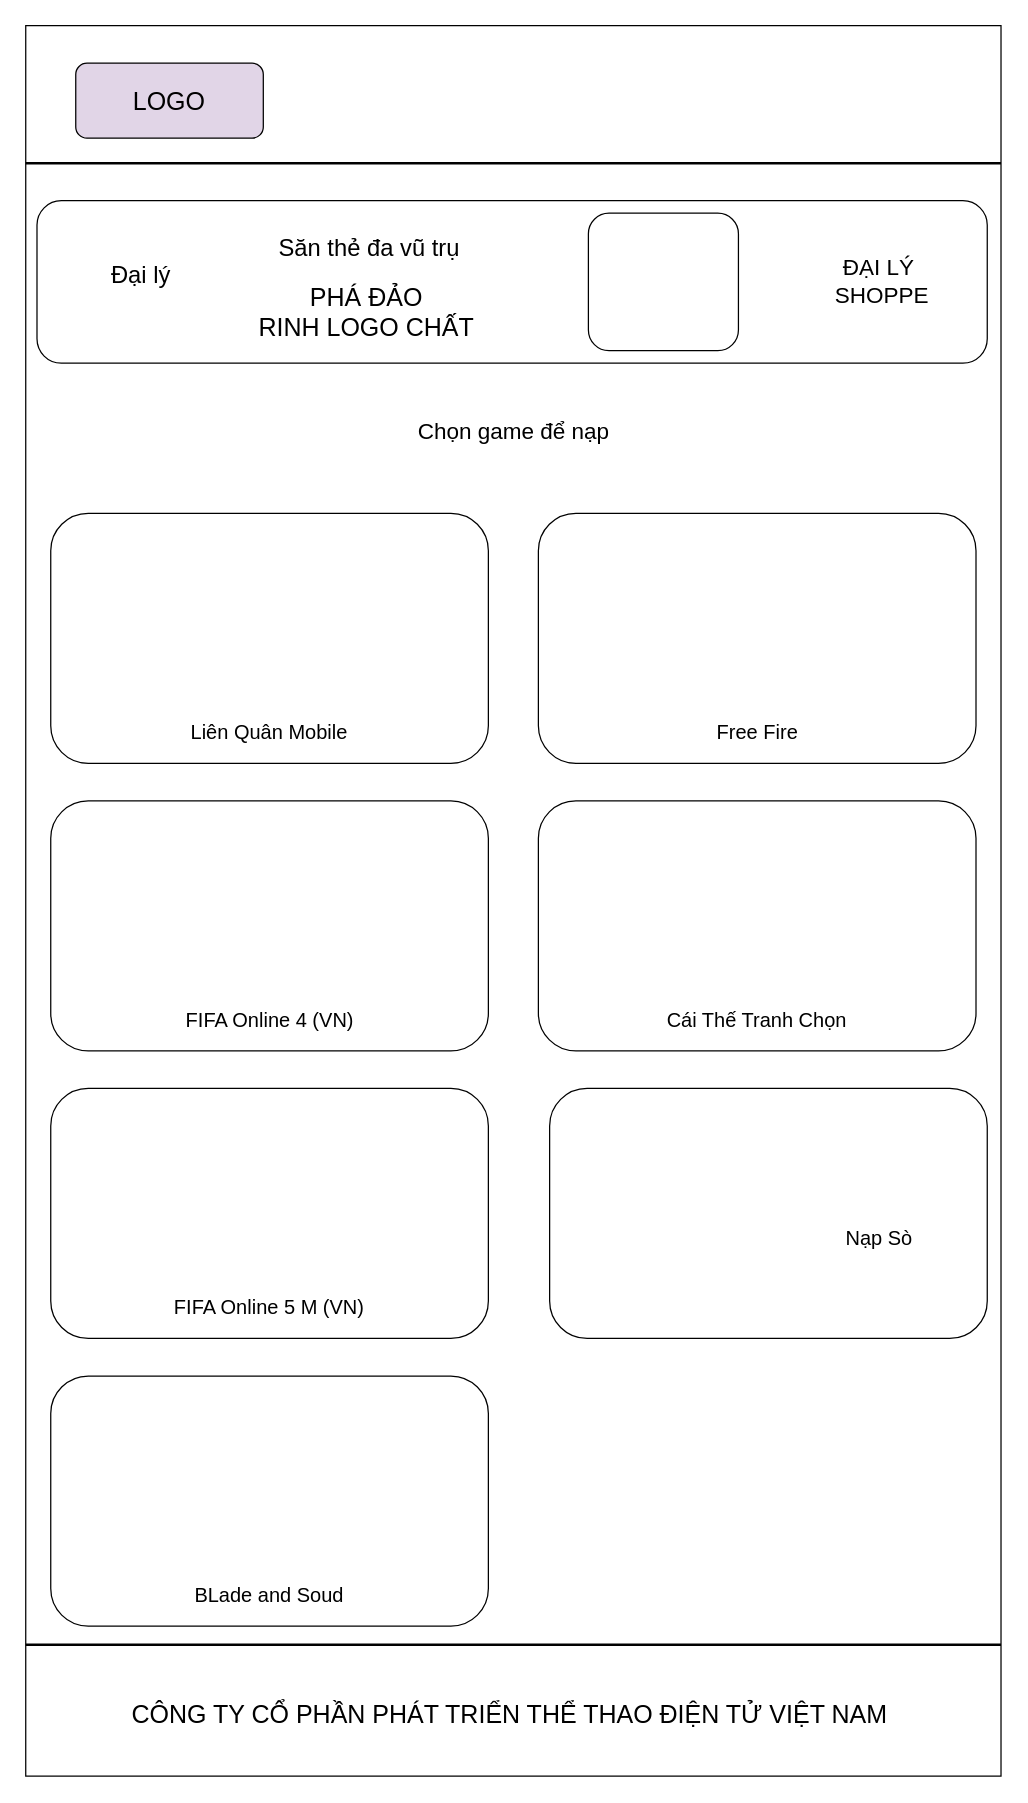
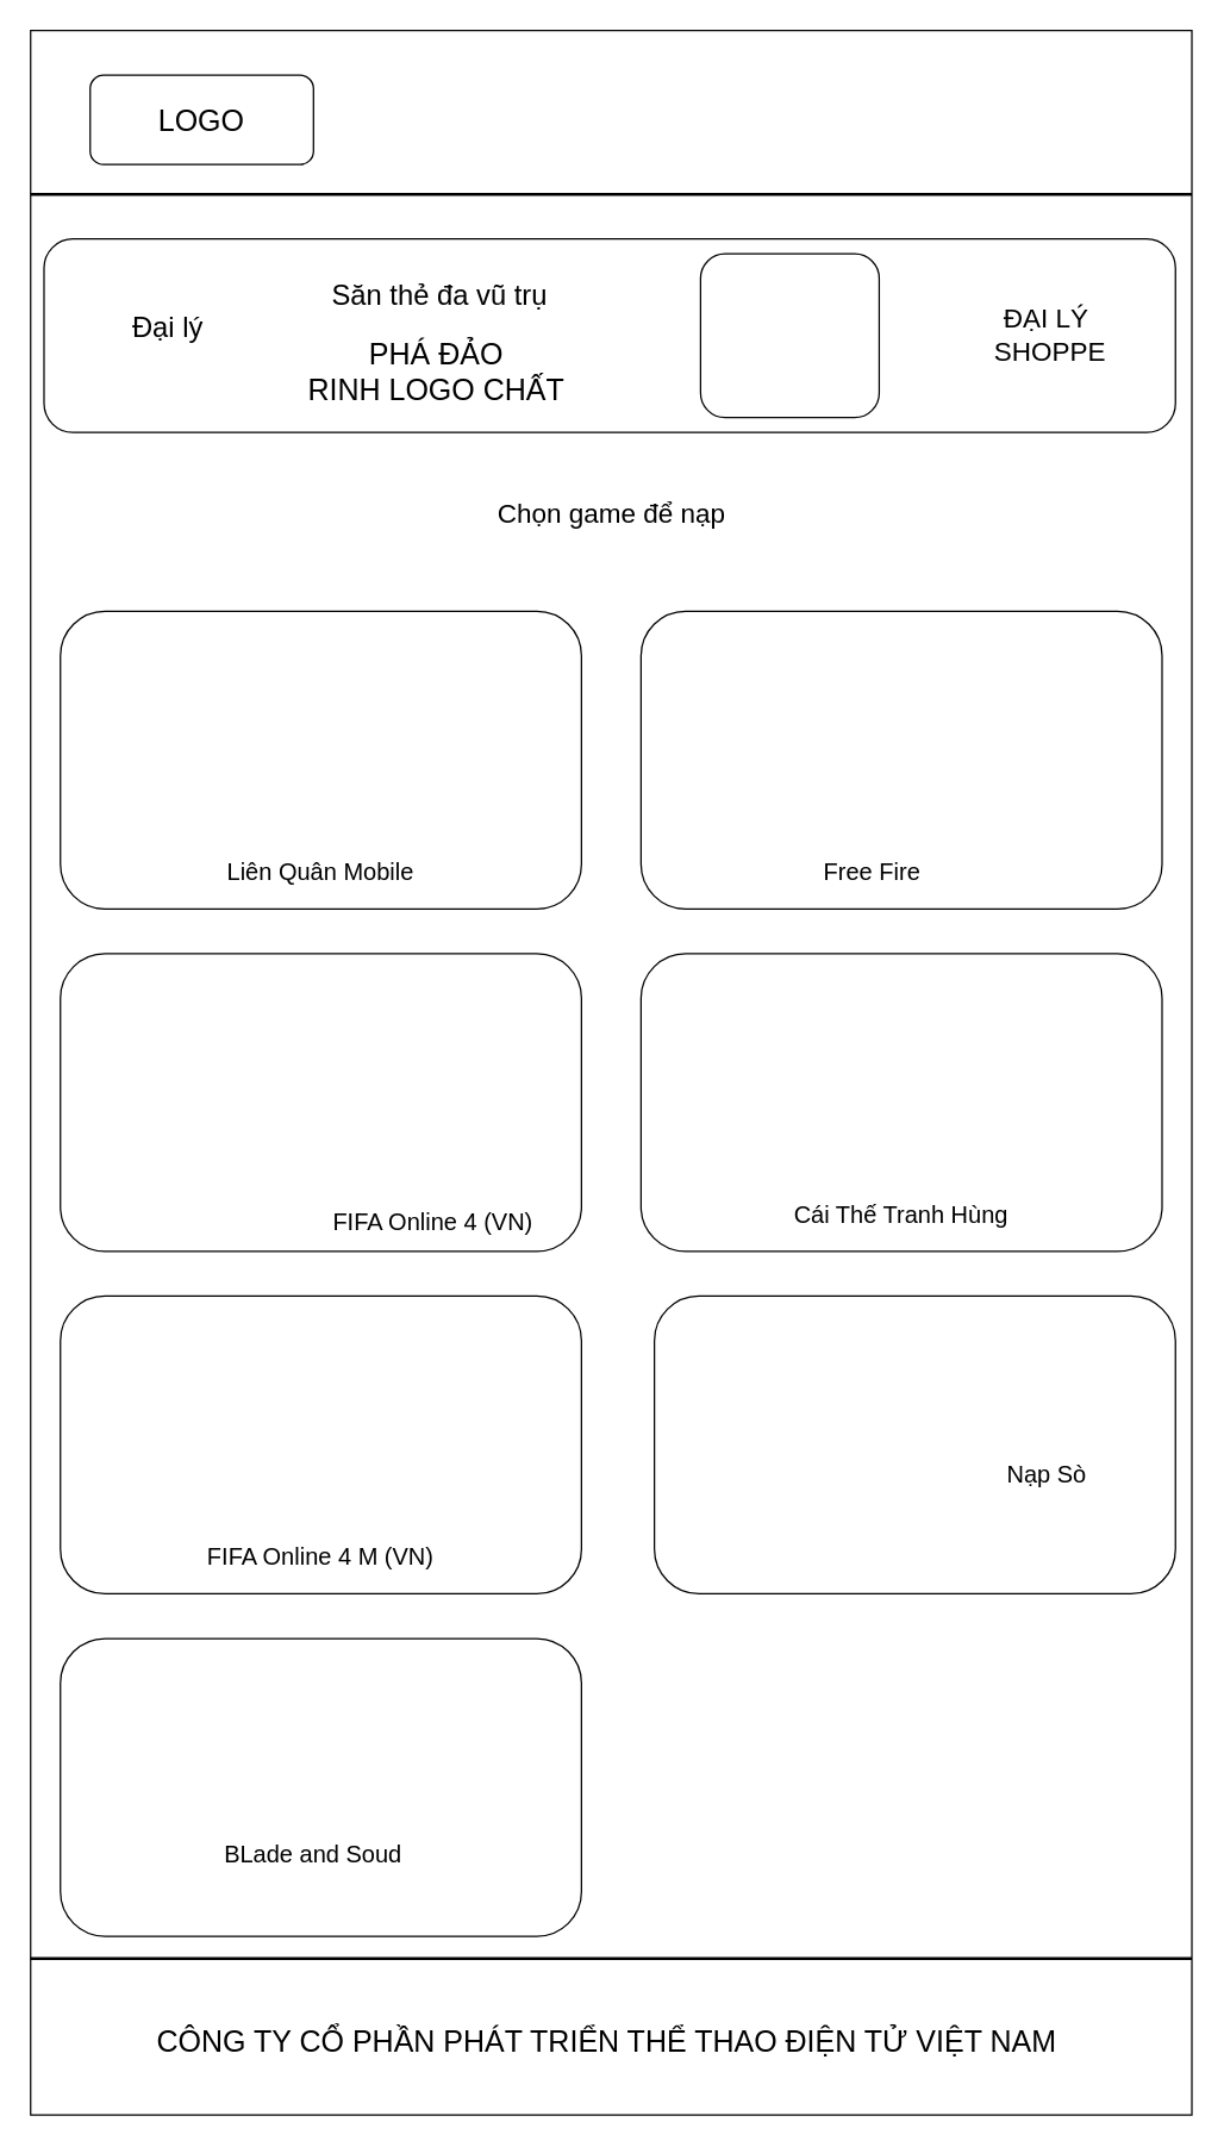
  <mxCell id="0" />
  <mxCell id="1" parent="0" />
  <mxCell id="2" value="" style="rounded=0;whiteSpace=wrap;html=1;" vertex="1" parent="1"><mxGeometry x="20" y="20" width="780" height="1400" as="geometry" /></mxCell>
- <mxCell id="3" value="&lt;font style=&quot;font-size: 20px;&quot;&gt;LOGO&lt;/font&gt;" style="rounded=1;whiteSpace=wrap;html=1;fillColor=#e1d5e7;" vertex="1" parent="1"><mxGeometry x="60" y="50" width="150" height="60" as="geometry" /></mxCell>
+ <mxCell id="3" value="&lt;font style=&quot;font-size: 20px;&quot;&gt;LOGO&lt;/font&gt;" style="rounded=1;whiteSpace=wrap;html=1;" vertex="1" parent="1"><mxGeometry x="60" y="50" width="150" height="60" as="geometry" /></mxCell>
  <mxCell id="4" value="" style="shape=image;html=1;verticalAlign=top;verticalLabelPosition=bottom;labelBackgroundColor=#ffffff;imageAspect=0;aspect=fixed;image=https://cdn1.iconfinder.com/data/icons/ionicons-fill-vol-2/512/menu-128.png" vertex="1" parent="1"><mxGeometry x="740" y="50" width="50" height="50" as="geometry" /></mxCell>
  <mxCell id="5" value="" style="line;strokeWidth=2;html=1;" vertex="1" parent="1"><mxGeometry x="20" y="120" width="780" height="20" as="geometry" /></mxCell>
  <mxCell id="6" value="" style="rounded=1;whiteSpace=wrap;html=1;" vertex="1" parent="1"><mxGeometry x="29" y="160" width="760" height="130" as="geometry" /></mxCell>
  <mxCell id="7" value="&lt;font style=&quot;font-size: 19px;&quot;&gt;Đại lý&amp;nbsp;&lt;/font&gt;" style="text;strokeColor=none;align=center;fillColor=none;html=1;verticalAlign=middle;whiteSpace=wrap;rounded=0;" vertex="1" parent="1"><mxGeometry x="80" y="202.5" width="70" height="35" as="geometry" /></mxCell>
  <mxCell id="8" value="&lt;font style=&quot;font-size: 19px;&quot;&gt;Săn thẻ đa vũ trụ&lt;/font&gt;" style="text;strokeColor=none;align=center;fillColor=none;html=1;verticalAlign=middle;whiteSpace=wrap;rounded=0;" vertex="1" parent="1"><mxGeometry x="200" y="180" width="190" height="37.5" as="geometry" /></mxCell>
  <mxCell id="9" value="&lt;font style=&quot;font-size: 20px;&quot;&gt;PHÁ ĐẢO&amp;nbsp;&lt;br&gt;RINH LOGO CHẤT&amp;nbsp;&lt;/font&gt;" style="text;strokeColor=none;align=center;fillColor=none;html=1;verticalAlign=middle;whiteSpace=wrap;rounded=0;" vertex="1" parent="1"><mxGeometry x="177.5" y="217.5" width="235" height="62.5" as="geometry" /></mxCell>
  <mxCell id="10" value="" style="rounded=1;whiteSpace=wrap;html=1;" vertex="1" parent="1"><mxGeometry x="470" y="170" width="120" height="110" as="geometry" /></mxCell>
  <mxCell id="11" value="&lt;font style=&quot;font-size: 18px;&quot;&gt;ĐẠI LÝ&amp;nbsp;&lt;br&gt;SHOPPE&lt;/font&gt;" style="text;strokeColor=none;align=center;fillColor=none;html=1;verticalAlign=middle;whiteSpace=wrap;rounded=0;" vertex="1" parent="1"><mxGeometry x="650" y="196.25" width="110" height="57.5" as="geometry" /></mxCell>
  <mxCell id="12" value="&lt;font style=&quot;font-size: 18px;&quot;&gt;Chọn game để nạp&lt;/font&gt;" style="text;strokeColor=none;align=center;fillColor=none;html=1;verticalAlign=middle;whiteSpace=wrap;rounded=0;" vertex="1" parent="1"><mxGeometry x="314.5" y="330" width="191" height="30" as="geometry" /></mxCell>
  <mxCell id="13" value="" style="rounded=1;whiteSpace=wrap;html=1;" vertex="1" parent="1"><mxGeometry x="40" y="410" width="350" height="200" as="geometry" /></mxCell>
  <mxCell id="14" value="" style="rounded=1;whiteSpace=wrap;html=1;" vertex="1" parent="1"><mxGeometry x="430" y="410" width="350" height="200" as="geometry" /></mxCell>
  <mxCell id="15" value="" style="rounded=1;whiteSpace=wrap;html=1;" vertex="1" parent="1"><mxGeometry x="430" y="640" width="350" height="200" as="geometry" /></mxCell>
  <mxCell id="16" value="" style="rounded=1;whiteSpace=wrap;html=1;" vertex="1" parent="1"><mxGeometry x="40" y="640" width="350" height="200" as="geometry" /></mxCell>
  <mxCell id="17" value="" style="rounded=1;whiteSpace=wrap;html=1;" vertex="1" parent="1"><mxGeometry x="40" y="870" width="350" height="200" as="geometry" /></mxCell>
  <mxCell id="18" value="" style="rounded=1;whiteSpace=wrap;html=1;" vertex="1" parent="1"><mxGeometry x="439" y="870" width="350" height="200" as="geometry" /></mxCell>
  <mxCell id="19" value="" style="rounded=1;whiteSpace=wrap;html=1;" vertex="1" parent="1"><mxGeometry x="40" y="1100" width="350" height="200" as="geometry" /></mxCell>
  <mxCell id="20" value="&lt;font style=&quot;font-size: 16px;&quot;&gt;Liên Quân Mobile&lt;/font&gt;" style="text;strokeColor=none;align=center;fillColor=none;html=1;verticalAlign=middle;whiteSpace=wrap;rounded=0;" vertex="1" parent="1"><mxGeometry x="130" y="570" width="170" height="30" as="geometry" /></mxCell>
- <mxCell id="21" value="&lt;font style=&quot;font-size: 16px;&quot;&gt;Free Fire&lt;/font&gt;" style="text;strokeColor=none;align=center;fillColor=none;html=1;verticalAlign=middle;whiteSpace=wrap;rounded=0;" vertex="1" parent="1"><mxGeometry x="547.5" y="570" width="115" height="30" as="geometry" /></mxCell>
- <mxCell id="22" value="&lt;font style=&quot;font-size: 16px;&quot;&gt;FIFA Online 4 (VN)&lt;/font&gt;" style="text;strokeColor=none;align=center;fillColor=none;html=1;verticalAlign=middle;whiteSpace=wrap;rounded=0;" vertex="1" parent="1"><mxGeometry x="122.5" y="800" width="185" height="30" as="geometry" /></mxCell>
- <mxCell id="23" value="&lt;font style=&quot;font-size: 16px;&quot;&gt;Cái Thế Tranh Chọn&lt;/font&gt;" style="text;strokeColor=none;align=center;fillColor=none;html=1;verticalAlign=middle;whiteSpace=wrap;rounded=0;" vertex="1" parent="1"><mxGeometry x="515" y="800" width="180" height="30" as="geometry" /></mxCell>
- <mxCell id="24" value="&lt;font style=&quot;font-size: 16px;&quot;&gt;FIFA Online 5 M (VN)&lt;/font&gt;" style="text;strokeColor=none;align=center;fillColor=none;html=1;verticalAlign=middle;whiteSpace=wrap;rounded=0;" vertex="1" parent="1"><mxGeometry x="115" y="1030" width="200" height="30" as="geometry" /></mxCell>
+ <mxCell id="21" value="&lt;font style=&quot;font-size: 16px;&quot;&gt;Free Fire&lt;/font&gt;" style="text;strokeColor=none;align=center;fillColor=none;html=1;verticalAlign=middle;whiteSpace=wrap;rounded=0;" vertex="1" parent="1"><mxGeometry x="527.5" y="570" width="115" height="30" as="geometry" /></mxCell>
+ <mxCell id="22" value="&lt;font style=&quot;font-size: 16px;&quot;&gt;FIFA Online 4 (VN)&lt;/font&gt;" style="text;strokeColor=none;align=center;fillColor=none;html=1;verticalAlign=middle;whiteSpace=wrap;rounded=0;" vertex="1" parent="1"><mxGeometry x="197.5" y="805" width="185" height="30" as="geometry" /></mxCell>
+ <mxCell id="23" value="&lt;font style=&quot;font-size: 16px;&quot;&gt;Cái Thế Tranh Hùng&lt;/font&gt;" style="text;strokeColor=none;align=center;fillColor=none;html=1;verticalAlign=middle;whiteSpace=wrap;rounded=0;" vertex="1" parent="1"><mxGeometry x="515" y="800" width="180" height="30" as="geometry" /></mxCell>
+ <mxCell id="24" value="&lt;font style=&quot;font-size: 16px;&quot;&gt;FIFA Online 4 M (VN)&lt;/font&gt;" style="text;strokeColor=none;align=center;fillColor=none;html=1;verticalAlign=middle;whiteSpace=wrap;rounded=0;" vertex="1" parent="1"><mxGeometry x="115" y="1030" width="200" height="30" as="geometry" /></mxCell>
  <mxCell id="25" value="&lt;font style=&quot;font-size: 16px;&quot;&gt;Nạp Sò&amp;nbsp;&lt;/font&gt;" style="text;strokeColor=none;align=center;fillColor=none;html=1;verticalAlign=middle;whiteSpace=wrap;rounded=0;" vertex="1" parent="1"><mxGeometry x="637" y="975" width="136" height="30" as="geometry" /></mxCell>
- <mxCell id="26" value="&lt;font style=&quot;font-size: 16px;&quot;&gt;BLade and Soud&lt;/font&gt;" style="text;strokeColor=none;align=center;fillColor=none;html=1;verticalAlign=middle;whiteSpace=wrap;rounded=0;" vertex="1" parent="1"><mxGeometry x="146.25" y="1260" width="137.5" height="30" as="geometry" /></mxCell>
+ <mxCell id="26" value="&lt;font style=&quot;font-size: 16px;&quot;&gt;BLade and Soud&lt;/font&gt;" style="text;strokeColor=none;align=center;fillColor=none;html=1;verticalAlign=middle;whiteSpace=wrap;rounded=0;" vertex="1" parent="1"><mxGeometry x="141.25" y="1230" width="137.5" height="30" as="geometry" /></mxCell>
  <mxCell id="27" value="" style="line;strokeWidth=2;html=1;" vertex="1" parent="1"><mxGeometry x="20" y="1310" width="780" height="10" as="geometry" /></mxCell>
  <mxCell id="28" value="&lt;span style=&quot;font-size: 20px;&quot;&gt;CÔNG TY CỔ PHẦN PHÁT TRIỂN THỂ THAO ĐIỆN TỬ VIỆT NAM&amp;nbsp;&lt;/span&gt;" style="text;strokeColor=none;align=center;fillColor=none;html=1;verticalAlign=middle;whiteSpace=wrap;rounded=0;" vertex="1" parent="1"><mxGeometry x="100" y="1350" width="620" height="40" as="geometry" /></mxCell>
